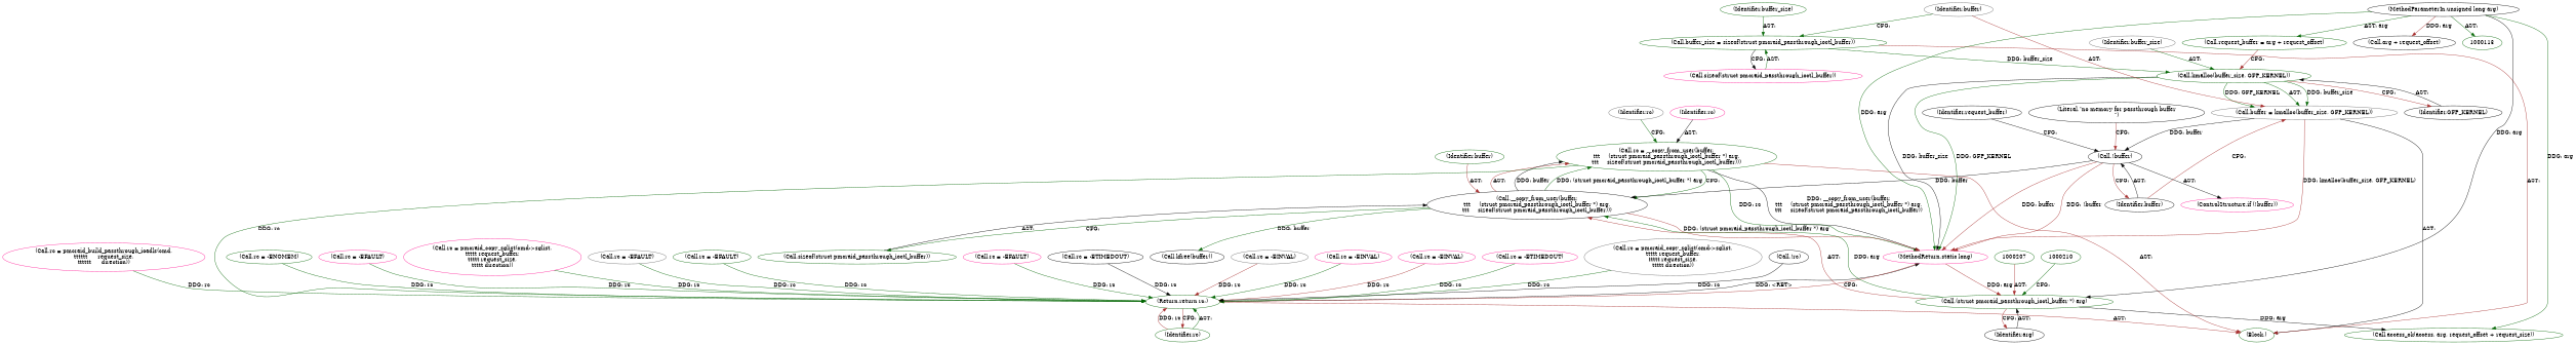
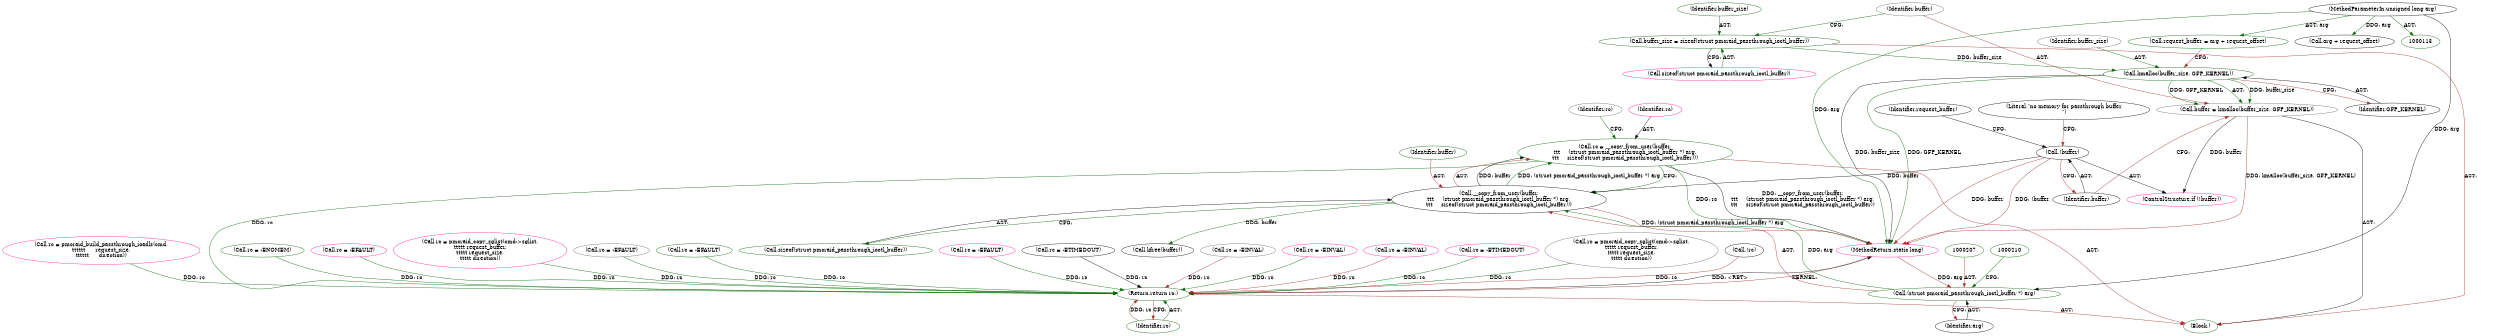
  digraph {
    node [color=darkgreen]
    edge [color=darkgreen]
    n1 [label="(Call,rc = __copy_from_user(buffer,\n\t\t\t     (struct pmcraid_passthrough_ioctl_buffer *) arg,\n\t\t\t     sizeof(struct pmcraid_passthrough_ioctl_buffer)))"]
    n2 [color=black label="(Call,__copy_from_user(buffer,\n\t\t\t     (struct pmcraid_passthrough_ioctl_buffer *) arg,\n\t\t\t     sizeof(struct pmcraid_passthrough_ioctl_buffer)))"]
    n3 [label="(Return,return rc;)"]
    n4 [color=deeppink label="(MethodReturn,static long)"]
    n5 [label="(Block,)"]
    n6 [label="(Call,sizeof(struct pmcraid_passthrough_ioctl_buffer))"]
    n7 [color=black label="(Call,kfree(buffer))"]
    n8 [label="(Identifier,rc)"]
    n9 [label="(Call,(struct pmcraid_passthrough_ioctl_buffer *) arg)"]
    n10 [color=black label="(Call,!buffer)"]
    n11 [color=black label="(Identifier,buffer)"]
    n12 [color=deeppink label="(ControlStructure,if (!buffer))"]
    n13 [color=gray40 label="(Call,buffer = kmalloc(buffer_size, GFP_KERNEL))"]
    n14 [label="(Call,kmalloc(buffer_size, GFP_KERNEL))"]
    n15 [color=black label="(Identifier,GFP_KERNEL)"]
    n16 [label="(Call,buffer_size = sizeof(struct pmcraid_passthrough_ioctl_buffer))"]
    n17 [color=deeppink label="(Call,sizeof(struct pmcraid_passthrough_ioctl_buffer))"]
-   n18 [label="(Call,access_ok(access, arg, request_offset + request_size))"]
    n19 [color=black label="(Identifier,arg)"]
    n20 [color=black label="(MethodParameterIn,unsigned long arg)"]
    n21 [label="(Call,request_buffer = arg + request_offset)"]
    n22 [color=black label="(Call,arg + request_offset)"]
    1000113
    n24 [label="(Call,rc = -EFAULT)"]
    n25 [color=deeppink label="(Identifier,rc)"]
    n26 [label="(Identifier,buffer_size)"]
    n27 [color=black label="(Literal,\"no memory for passthrough buffer\n\")"]
    n28 [color=deeppink label="(Call,rc = -EFAULT)"]
    n29 [color=black label="(Identifier,request_buffer)"]
    n30 [color=black label="(Call,rc = -ETIMEDOUT)"]
    n31 [color=gray40 label="(Call,rc = -EINVAL)"]
    n32 [color=deeppink label="(Call,rc = -EINVAL)"]
    n33 [color=deeppink label="(Call,rc = -EINVAL)"]
    n34 [color=deeppink label="(Call,rc = -ETIMEDOUT)"]
    n35 [color=gray40 label="(Call,rc = pmcraid_copy_sglist(cmd->sglist,\n\t\t\t\t\t request_buffer,\n\t\t\t\t\t request_size,\n\t\t\t\t\t direction))"]
    n36 [color=black label="(Call,!rc)"]
    n37 [label="(Identifier,buffer)"]
    n38 [color=deeppink label="(Call,rc = pmcraid_build_passthrough_ioadls(cmd,\n\t\t\t\t\t\t      request_size,\n\t\t\t\t\t\t      direction))"]
    n39 [label="(Call,rc = -ENOMEM)"]
    n40 [color=gray40 label="(Identifier,buffer)"]
    n41 [color=deeppink label="(Call,rc = -EFAULT)"]
    n42 [color=deeppink label="(Call,rc = pmcraid_copy_sglist(cmd->sglist,\n\t\t\t\t\t request_buffer,\n\t\t\t\t\t request_size,\n\t\t\t\t\t direction))"]
    n43 [color=gray40 label="(Call,rc = -EFAULT)"]
    n44 [color=gray40 label="(Identifier,buffer_size)"]
    n45 [color=gray40 label="(Identifier,rc)"]
    1000207
    1000210
    n1 -> n2 [label="CFG: "]
    n1 -> n3 [label="DDG: rc"]
    n1 -> n4 [label="DDG: rc"]
    n1 -> n4 [color=black label="DDG: __copy_from_user(buffer,\n\t\t\t     (struct pmcraid_passthrough_ioctl_buffer *) arg,\n\t\t\t     sizeof(struct pmcraid_passthrough_ioctl_buffer))"]
    n1 -> n5 [color=brown label="AST: "]
    n2 -> n1 [color=brown label="AST: "]
    n2 -> n1 [color=black label="DDG: buffer"]
    n2 -> n1 [label="DDG: (struct pmcraid_passthrough_ioctl_buffer *) arg"]
    n2 -> n4 [color=brown label="DDG: (struct pmcraid_passthrough_ioctl_buffer *) arg"]
    n2 -> n6 [label="CFG: "]
    n2 -> n7 [label="DDG: buffer"]
    n3 -> n4 [color=black label="DDG: <RET>"]
    n3 -> n5 [color=brown label="AST: "]
    n3 -> n8 [color=brown label="CFG: "]
-   n4 -> n3 [color=brown label="CFG: "]
+   n4 -> n3 [color=brown label="KERNEL: "]
    n4 -> n9 [color=brown label="DDG: arg"]
    n6 -> n2 [color=black label="AST: "]
    n8 -> n3 [label="AST: "]
    n8 -> n3 [color=brown label="DDG: rc"]
    n9 -> n2 [color=brown label="AST: "]
    n9 -> n2 [label="DDG: arg"]
-   n9 -> n18 [color=black label="DDG: arg"]
    n9 -> n19 [color=brown label="CFG: "]
    n10 -> n2 [color=black label="DDG: buffer"]
    n10 -> n4 [color=brown label="DDG: buffer"]
    n10 -> n4 [color=brown label="DDG: !buffer"]
    n10 -> n11 [color=brown label="CFG: "]
    n10 -> n12 [color=black label="AST: "]
    n11 -> n10 [color=black label="AST: "]
    n11 -> n13 [color=brown label="CFG: "]
    n13 -> n4 [color=brown label="DDG: kmalloc(buffer_size, GFP_KERNEL)"]
    n13 -> n5 [color=black label="AST: "]
-   n13 -> n10 [color=black label="DDG: buffer"]
+   n13 -> n12 [color=black label="DDG: buffer"]
    n14 -> n4 [color=black label="DDG: buffer_size"]
    n14 -> n4 [label="DDG: GFP_KERNEL"]
    n14 -> n13 [label="AST: "]
    n14 -> n13 [label="DDG: buffer_size"]
    n14 -> n13 [label="DDG: GFP_KERNEL"]
    n14 -> n15 [color=brown label="CFG: "]
    n15 -> n14 [color=black label="AST: "]
    n16 -> n5 [color=brown label="AST: "]
    n16 -> n14 [label="DDG: buffer_size"]
    n16 -> n17 [color=black label="CFG: "]
    n17 -> n16 [label="AST: "]
    n19 -> n9 [color=black label="AST: "]
    n20 -> n4 [label="DDG: arg"]
    n20 -> n9 [color=black label="DDG: arg"]
-   n20 -> n18 [label="DDG: arg"]
    n20 -> n21 [label="AST: arg"]
-   n20 -> n22 [color=brown label="DDG: arg"]
+   n20 -> n22 [label="DDG: arg"]
    n20 -> 1000113 [label="AST: "]
    n21 -> n14 [color=brown label="CFG: "]
    n24 -> n3 [label="DDG: rc"]
    n25 -> n1 [color=black label="AST: "]
    n26 -> n16 [label="AST: "]
    n27 -> n10 [color=brown label="CFG: "]
    n28 -> n3 [label="DDG: rc"]
    n29 -> n10 [color=black label="CFG: "]
    n30 -> n3 [color=black label="DDG: rc"]
    n31 -> n3 [color=brown label="DDG: rc"]
    n32 -> n3 [label="DDG: rc"]
    n33 -> n3 [color=brown label="DDG: rc"]
    n34 -> n3 [label="DDG: rc"]
    n35 -> n3 [label="DDG: rc"]
-   n36 -> n3 [color=black label="DDG: rc"]
+   n36 -> n3 [color=brown label="DDG: rc"]
    n37 -> n2 [color=brown label="AST: "]
    n38 -> n3 [label="DDG: rc"]
    n39 -> n3 [label="DDG: rc"]
    n40 -> n13 [color=brown label="AST: "]
    n40 -> n16 [label="CFG: "]
    n41 -> n3 [label="DDG: rc"]
    n42 -> n3 [label="DDG: rc"]
    n43 -> n3 [label="DDG: rc"]
    n44 -> n14 [label="AST: "]
    n45 -> n1 [label="CFG: "]
    1000207 -> n9 [color=brown label="AST: "]
    1000210 -> n9 [label="CFG: "]
  }
